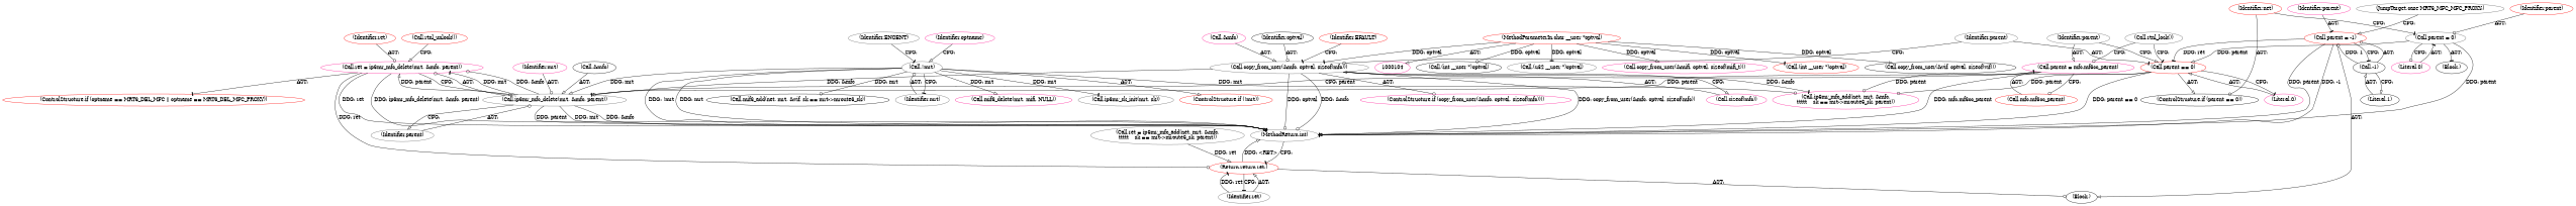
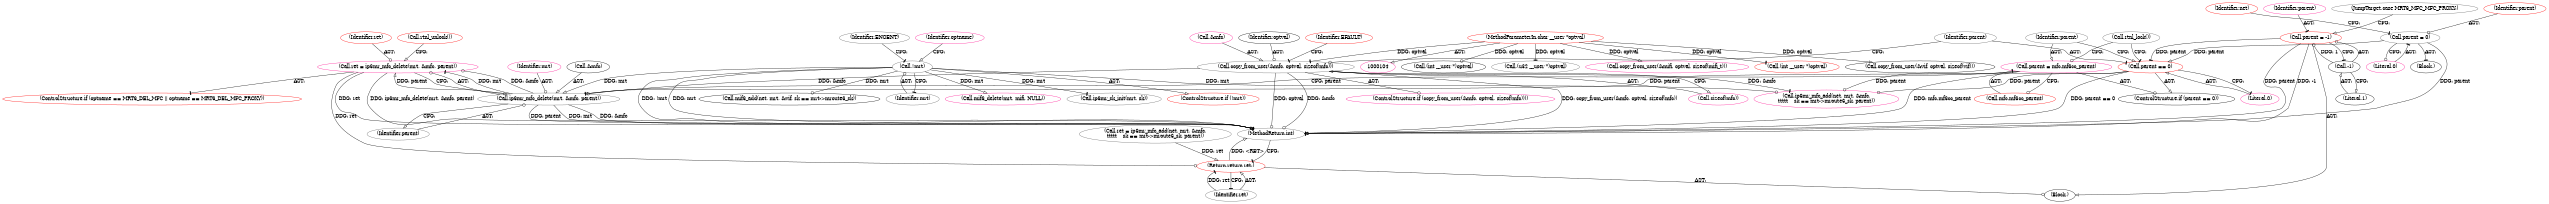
  digraph {
    node [color=gray40]
    edge [arrowhead=onormal]
    n1 [color=deeppink label="(Call,ret = ip6mr_mfc_delete(mrt, &mfc, parent))"]
    n2 [label="(Call,ip6mr_mfc_delete(mrt, &mfc, parent))"]
    n3 [color=red label="(Return,return ret;)"]
    n4 [color=red label="(ControlStructure,if (optname == MRT6_DEL_MFC || optname == MRT6_DEL_MFC_PROXY))"]
    n5 [label="(MethodReturn,int)"]
    n6 [label="(Identifier,parent)"]
    n7 [color=black label="(Block,)"]
    n8 [label="(Identifier,ret)"]
    n9 [label="(Call,!mrt)"]
    n10 [color=black label="(Call,mif6_add(net, mrt, &vif, sk == mrt->mroute6_sk))"]
    n11 [label="(Identifier,mrt)"]
    n12 [color=deeppink label="(Call,mif6_delete(mrt, mifi, NULL))"]
    n13 [color=deeppink label="(Call,ip6mr_mfc_add(net, mrt, &mfc,\n\t\t\t\t\t    sk == mrt->mroute6_sk, parent))"]
    n14 [label="(Call,ip6mr_sk_init(mrt, sk))"]
    n15 [color=red label="(ControlStructure,if (!mrt))"]
    n16 [label="(Call,copy_from_user(&mfc, optval, sizeof(mfc)))"]
    n17 [color=deeppink label="(Call,sizeof(mfc))"]
    n18 [color=deeppink label="(ControlStructure,if (copy_from_user(&mfc, optval, sizeof(mfc))))"]
    n19 [color=red label="(MethodParameterIn,char __user *optval)"]
    n20 [color=black label="(Call,(int __user *)optval)"]
    n21 [label="(Call,(u32 __user *)optval)"]
    n22 [color=deeppink label="(Call,copy_from_user(&mifi, optval, sizeof(mifi_t)))"]
    n23 [color=red label="(Call,(int __user *)optval)"]
    n24 [color=black label="(Call,copy_from_user(&vif, optval, sizeof(vif)))"]
    1000104 [color=deeppink]
    n26 [color=deeppink label="(Call,parent = mfc.mf6cc_parent)"]
    n27 [color=black label="(ControlStructure,if (parent == 0))"]
    n28 [color=red label="(Call,mfc.mf6cc_parent)"]
    n29 [color=red label="(Call,parent == 0)"]
    n30 [color=deeppink label="(Literal,0)"]
    n31 [color=red label="(Call,parent = -1)"]
    n32 [color=black label="(Call,-1)"]
    n33 [color=black label="(Literal,1)"]
    n34 [label="(Call,parent = 0)"]
    n35 [color=deeppink label="(Literal,0)"]
    n36 [color=black label="(Block,)"]
    n37 [label="(Identifier,parent)"]
    n38 [color=red label="(Identifier,parent)"]
    n39 [label="(Call,rtnl_lock())"]
    n40 [color=red label="(Call,rtnl_unlock())"]
    n41 [color=deeppink label="(Identifier,mrt)"]
    n42 [label="(JumpTarget,case MRT6_MFC_MFC_PROXY:)"]
    n43 [color=red label="(Identifier,net)"]
    n44 [label="(Identifier,parent)"]
    n45 [color=deeppink label="(Identifier,parent)"]
    n46 [color=deeppink label="(Identifier,optname)"]
    n47 [label="(Call,ret = ip6mr_mfc_add(net, mrt, &mfc,\n\t\t\t\t\t    sk == mrt->mroute6_sk, parent))"]
    n48 [color=black label="(Identifier,optval)"]
    n49 [color=black label="(Call,&mfc)"]
    n50 [color=red label="(Identifier,EFAULT)"]
    n51 [color=deeppink label="(Call,&mfc)"]
    n52 [color=red label="(Identifier,ret)"]
    n53 [label="(Identifier,ENOENT)"]
    n1 -> n2 [label="CFG: "]
    n1 -> n3 [arrowhead=odot label="DDG: ret"]
    n1 -> n4 [arrowhead=tee label="AST: "]
    n1 -> n5 [arrowhead=odot label="DDG: ret"]
    n1 -> n5 [arrowhead=tee label="DDG: ip6mr_mfc_delete(mrt, &mfc, parent)"]
    n2 -> n1 [arrowhead=odot label="AST: "]
    n2 -> n1 [arrowhead=tee label="DDG: mrt"]
    n2 -> n1 [arrowhead=odot label="DDG: &mfc"]
    n2 -> n1 [label="DDG: parent"]
    n2 -> n5 [label="DDG: parent"]
    n2 -> n5 [label="DDG: mrt"]
    n2 -> n5 [label="DDG: &mfc"]
    n2 -> n6 [label="CFG: "]
    n3 -> n5 [label="DDG: <RET>"]
    n3 -> n7 [arrowhead=odot label="AST: "]
    n3 -> n8 [arrowhead=tee label="CFG: "]
    n5 -> n3 [arrowhead=tee label="CFG: "]
    n6 -> n2 [arrowhead=odot label="AST: "]
    n8 -> n3 [label="AST: "]
    n8 -> n3 [arrowhead=tee label="DDG: ret"]
    n9 -> n2 [label="DDG: mrt"]
    n9 -> n5 [arrowhead=tee label="DDG: mrt"]
    n9 -> n5 [label="DDG: !mrt"]
    n9 -> n10 [arrowhead=odot label="DDG: mrt"]
    n9 -> n11 [arrowhead=tee label="CFG: "]
    n9 -> n12 [label="DDG: mrt"]
    n9 -> n13 [arrowhead=odot label="DDG: mrt"]
    n9 -> n14 [arrowhead=tee label="DDG: mrt"]
    n9 -> n15 [label="AST: "]
    n11 -> n9 [arrowhead=odot label="AST: "]
    n16 -> n2 [arrowhead=odot label="DDG: &mfc"]
    n16 -> n5 [arrowhead=odot label="DDG: optval"]
    n16 -> n5 [arrowhead=odot label="DDG: &mfc"]
    n16 -> n5 [label="DDG: copy_from_user(&mfc, optval, sizeof(mfc))"]
    n16 -> n13 [arrowhead=tee label="DDG: &mfc"]
    n16 -> n17 [label="CFG: "]
    n16 -> n18 [arrowhead=odot label="AST: "]
    n17 -> n16 [label="AST: "]
    n19 -> n16 [arrowhead=tee label="DDG: optval"]
    n19 -> n20 [arrowhead=odot label="DDG: optval"]
    n19 -> n21 [arrowhead=tee label="DDG: optval"]
    n19 -> n22 [label="DDG: optval"]
    n19 -> n23 [arrowhead=tee label="DDG: optval"]
    n19 -> n24 [label="DDG: optval"]
    n19 -> 1000104 [label="AST: "]
    n26 -> n2 [arrowhead=tee label="CFG: parent"]
    n26 -> n5 [label="DDG: mfc.mf6cc_parent"]
    n26 -> n13 [arrowhead=odot label="DDG: parent"]
-   n43 -> n27 [arrowhead=odot label="AST: "]
+   n26 -> n27 [arrowhead=odot label="AST: "]
    n26 -> n28 [arrowhead=odot label="CFG: "]
    n28 -> n26 [arrowhead=tee label="AST: "]
    n29 -> n2 [label="DDG: parent"]
    n29 -> n5 [label="DDG: parent == 0"]
    n29 -> n13 [arrowhead=odot label="DDG: parent"]
    n29 -> n27 [label="AST: "]
    n29 -> n30 [arrowhead=tee label="CFG: "]
    n30 -> n29 [label="AST: "]
    n31 -> n5 [arrowhead=tee label="DDG: parent"]
    n31 -> n5 [arrowhead=tee label="DDG: -1"]
    n31 -> n7 [label="AST: "]
-   n31 -> n29 [arrowhead=tee label="DDG: ret"]
+   n31 -> n29 [arrowhead=tee label="DDG: parent"]
    n31 -> n32 [arrowhead=tee label="CFG: "]
    n32 -> n31 [arrowhead=odot label="AST: "]
    n32 -> n31 [arrowhead=odot label="DDG: 1"]
    n32 -> n33 [label="CFG: "]
    n33 -> n32 [label="AST: "]
    n34 -> n5 [label="DDG: parent"]
    n34 -> n29 [label="DDG: parent"]
    n34 -> n35 [arrowhead=odot label="CFG: "]
    n34 -> n36 [arrowhead=tee label="AST: "]
    n35 -> n34 [arrowhead=tee label="AST: "]
    n37 -> n26 [label="AST: "]
    n37 -> n29 [label="CFG: "]
    n38 -> n34 [arrowhead=odot label="AST: "]
    n39 -> n26 [arrowhead=odot label="CFG: "]
    n39 -> n29 [arrowhead=tee label="CFG: "]
    n40 -> n1 [label="CFG: "]
    n41 -> n2 [arrowhead=odot label="AST: "]
    n42 -> n31 [label="CFG: "]
    n43 -> n34 [arrowhead=tee label="CFG: "]
    n44 -> n16 [arrowhead=odot label="CFG: "]
    n44 -> n29 [arrowhead=tee label="AST: "]
    n45 -> n31 [arrowhead=tee label="AST: "]
    n46 -> n9 [label="CFG: "]
    n47 -> n3 [label="DDG: ret"]
    n48 -> n16 [arrowhead=odot label="AST: "]
    n49 -> n2 [label="AST: "]
    n50 -> n16 [arrowhead=tee label="CFG: "]
    n51 -> n16 [label="AST: "]
    n52 -> n1 [arrowhead=odot label="AST: "]
    n53 -> n9 [arrowhead=tee label="CFG: "]
  }
